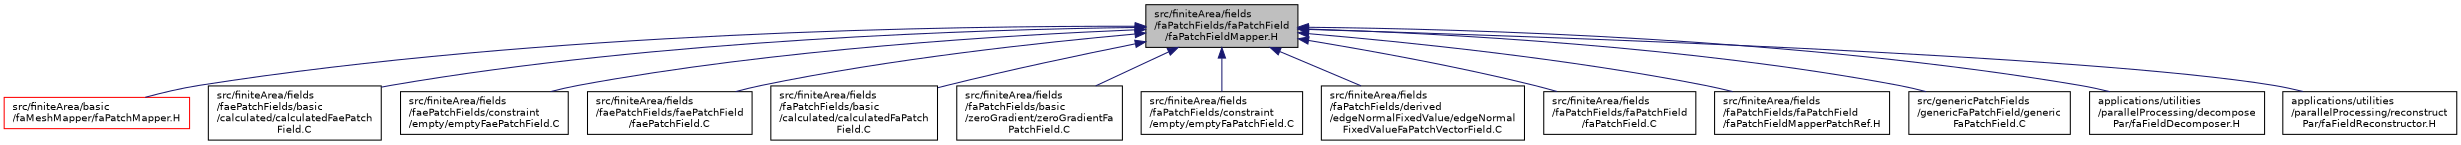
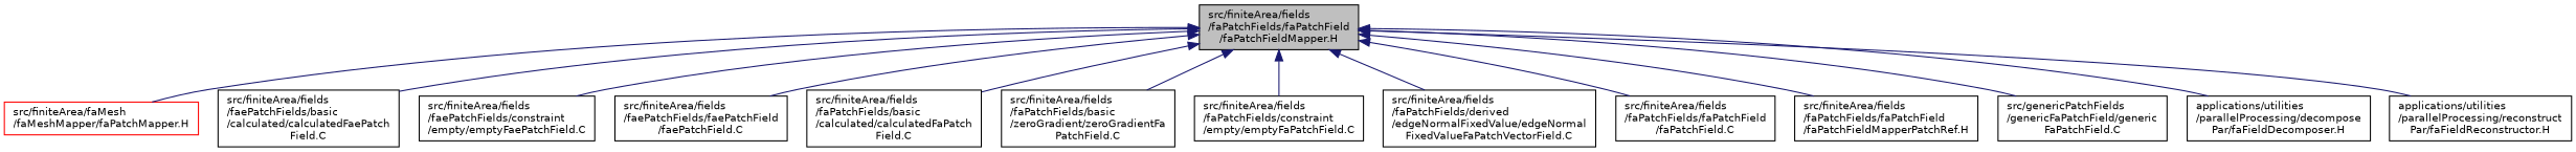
  digraph {
    node [color=black fontname=Helvetica fontsize=10 shape=record]
    edge [color=midnightblue dir=back fontname=Helvetica fontsize=10 labelfontname=Helvetica labelfontsize=10 style=solid]
    n1 [fillcolor=grey75 fontcolor=black height=0.2 label="src/finiteArea/fields\l/faPatchFields/faPatchField\l/faPatchFieldMapper.H" style=filled width=0.4]
-   n2 [color=red height=0.2 label="src/finiteArea/basic\l/faMeshMapper/faPatchMapper.H" width=0.4]
+   n2 [color=red height=0.2 label="src/finiteArea/faMesh\l/faMeshMapper/faPatchMapper.H" width=0.4]
    n3 [height=0.2 label="src/finiteArea/fields\l/faePatchFields/basic\l/calculated/calculatedFaePatch\lField.C" width=0.4]
    n4 [height=0.2 label="src/finiteArea/fields\l/faePatchFields/constraint\l/empty/emptyFaePatchField.C" width=0.4]
    n5 [height=0.2 label="src/finiteArea/fields\l/faePatchFields/faePatchField\l/faePatchField.C" width=0.4]
    n6 [height=0.2 label="src/finiteArea/fields\l/faPatchFields/basic\l/calculated/calculatedFaPatch\lField.C" width=0.4]
    n7 [height=0.2 label="src/finiteArea/fields\l/faPatchFields/basic\l/zeroGradient/zeroGradientFa\lPatchField.C" width=0.4]
    n8 [height=0.2 label="src/finiteArea/fields\l/faPatchFields/constraint\l/empty/emptyFaPatchField.C" width=0.4]
    n9 [height=0.2 label="src/finiteArea/fields\l/faPatchFields/derived\l/edgeNormalFixedValue/edgeNormal\lFixedValueFaPatchVectorField.C" width=0.4]
    n10 [height=0.2 label="src/finiteArea/fields\l/faPatchFields/faPatchField\l/faPatchField.C" width=0.4]
    n11 [height=0.2 label="src/finiteArea/fields\l/faPatchFields/faPatchField\l/faPatchFieldMapperPatchRef.H" width=0.4]
    n12 [height=0.2 label="src/genericPatchFields\l/genericFaPatchField/generic\lFaPatchField.C" width=0.4]
    n13 [height=0.2 label="applications/utilities\l/parallelProcessing/decompose\lPar/faFieldDecomposer.H" width=0.4]
    n14 [height=0.2 label="applications/utilities\l/parallelProcessing/reconstruct\lPar/faFieldReconstructor.H" width=0.4]
    n1 -> n2
    n1 -> n3
    n1 -> n4
    n1 -> n5
    n1 -> n6
    n1 -> n7
    n1 -> n8
    n1 -> n9
    n1 -> n10
    n1 -> n11
    n1 -> n12
    n1 -> n13
    n1 -> n14
  }
